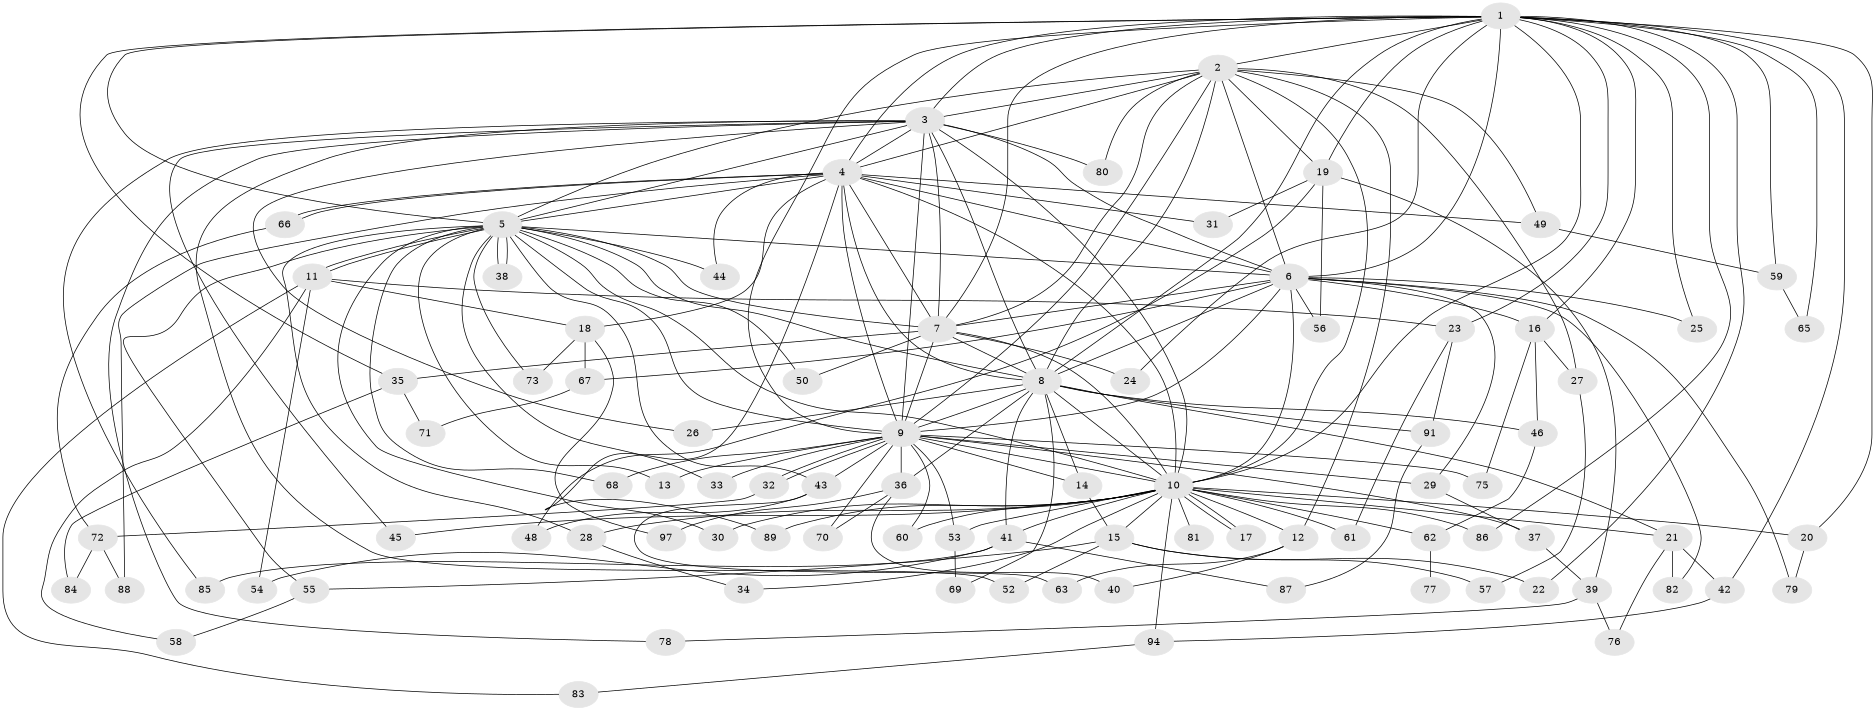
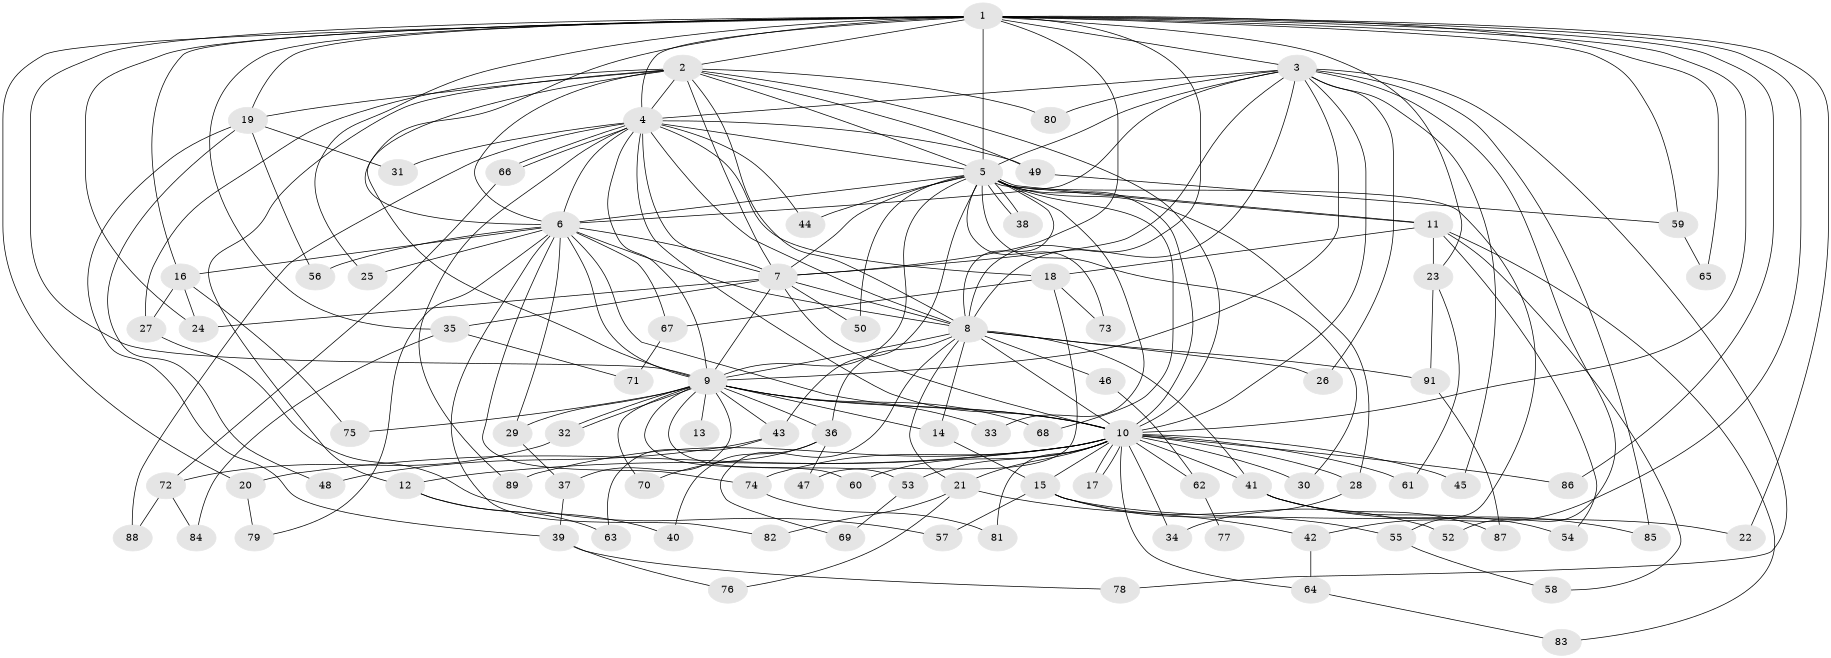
  graph {
    fontname="DejaVu Serif"
    node [color=gray90 fontname="DejaVu Serif" style=filled]
    edge [fontname="DejaVu Serif"]
    1
    2
    3
    4
    5
    6
    7
    8
    9
    10
    16
    19
    20
    22
    23
    24
    25
    35
    42
    59
    65
    86
    12
    27
    49
    80
    26
    45
    52
    78
    85
    18
    31
    44
    66
    88
    89
    11
    13
    28
    30
    33
    38
    43
    50
    55
    68
    73
    29
    56
    67
+   74
    79
    82
    14
    21
    36
    41
    46
    n60 [label=91]
    69
    32
    37
    53
    60
    70
    75
    15
    17
    34
    61
    62
-   64 [label=94]
+   64
    81
    39
    48
    71
    84
    40
    63
    57
-   47 [label=97]
+   47
    72
    54
    58
    83
    76
    87
    77
    1 -- 2
    1 -- 3
    1 -- 4
    1 -- 5
    1 -- 6
    1 -- 7
    1 -- 8
    1 -- 9
    1 -- 10
    1 -- 16
    1 -- 19
    1 -- 20
    1 -- 22
    1 -- 23
    1 -- 24
    1 -- 25
    1 -- 35
    1 -- 42
    1 -- 59
    1 -- 65
    1 -- 86
-   2 -- 3
    2 -- 4
    2 -- 5
    2 -- 6
    2 -- 7
    2 -- 8
    2 -- 9
    2 -- 10
    2 -- 19
    2 -- 12
    2 -- 27
    2 -- 49
    2 -- 80
    3 -- 4
    3 -- 5
    3 -- 6
    3 -- 7
    3 -- 8
    3 -- 9
    3 -- 10
    3 -- 80
    3 -- 26
    3 -- 45
    3 -- 52
    3 -- 78
    3 -- 85
    4 -- 5
    4 -- 6
    4 -- 7
    4 -- 8
    4 -- 9
    4 -- 10
    4 -- 49
    4 -- 18
    4 -- 31
    4 -- 44
    4 -- 66
    4 -- 66
    4 -- 88
    4 -- 89
    5 -- 6
    5 -- 7
    5 -- 8
    5 -- 9
    5 -- 10
    5 -- 44
    5 -- 11
    5 -- 11
-   5 -- 13
    5 -- 28
    5 -- 30
    5 -- 33
    5 -- 38
    5 -- 38
    5 -- 43
    5 -- 50
    5 -- 55
    5 -- 68
    5 -- 73
    6 -- 7
    6 -- 8
    6 -- 9
    6 -- 10
    6 -- 16
    6 -- 25
    6 -- 29
    6 -- 56
    6 -- 67
+   6 -- 74
    6 -- 79
    6 -- 82
    7 -- 8
    7 -- 9
    7 -- 10
    7 -- 24
    7 -- 35
    7 -- 50
    8 -- 9
    8 -- 10
    8 -- 26
    8 -- 14
    8 -- 21
    8 -- 36
    8 -- 41
    8 -- 46
    8 -- n60
    8 -- 69
    9 -- 10
    9 -- 13
    9 -- 33
    9 -- 43
    9 -- 68
    9 -- 29
    9 -- 14
    9 -- 36
    9 -- 32
    9 -- 32
    9 -- 37
    9 -- 53
    9 -- 60
    9 -- 70
    9 -- 75
    10 -- 20
    10 -- 86
    10 -- 12
    10 -- 45
    10 -- 89
    10 -- 28
    10 -- 30
+   10 -- 74
    10 -- 21
    10 -- 41
    10 -- 53
    10 -- 60
    10 -- 15
    10 -- 17
    10 -- 17
    10 -- 34
    10 -- 61
    10 -- 62
    10 -- 64
    10 -- 81
    16 -- 27
-   16 -- 46
+   16 -- 24
    16 -- 75
    19 -- 31
    19 -- 56
    19 -- 39
    19 -- 48
    20 -- 79
    23 -- n60
    23 -- 61
    35 -- 71
    35 -- 84
    42 -- 64
    59 -- 65
    12 -- 40
    12 -- 63
    27 -- 57
    49 -- 59
    18 -- 73
    18 -- 67
    18 -- 47
    66 -- 72
    11 -- 23
    11 -- 18
    11 -- 54
    11 -- 58
    11 -- 83
    28 -- 34
    43 -- 48
    43 -- 63
    55 -- 58
    29 -- 37
    67 -- 71
+   74 -- 81
    14 -- 15
    21 -- 42
    21 -- 82
    21 -- 76
    36 -- 70
    36 -- 40
    36 -- 47
    41 -- 85
    41 -- 54
    41 -- 87
    46 -- 62
    n60 -- 87
    32 -- 72
    37 -- 39
    53 -- 69
    15 -- 22
    15 -- 52
    15 -- 55
    15 -- 57
    62 -- 77
    64 -- 83
    39 -- 78
    39 -- 76
    72 -- 88
    72 -- 84
  }
